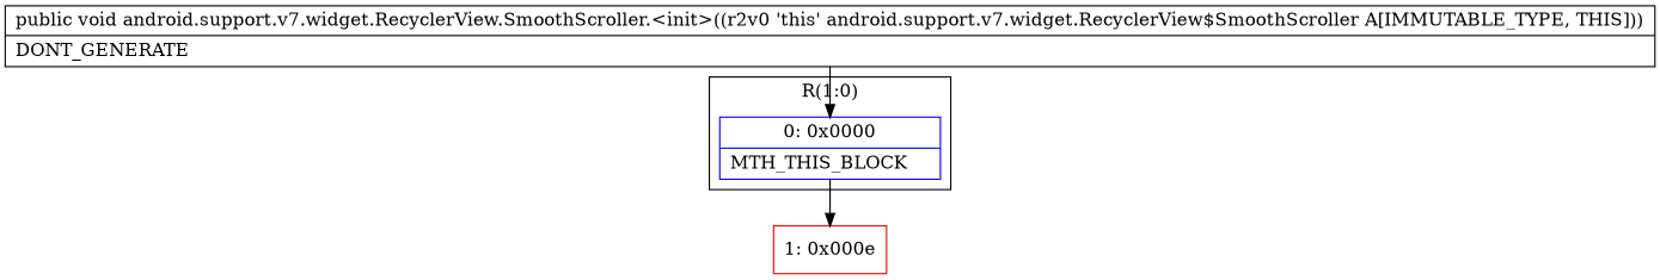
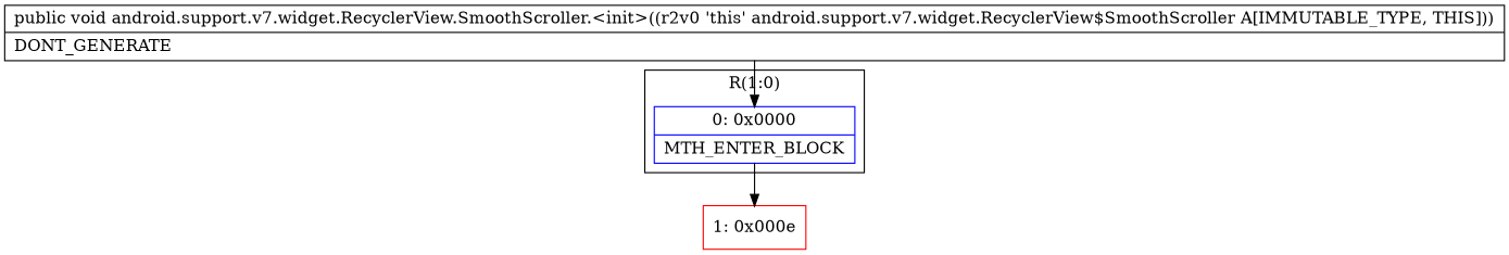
  digraph {
    node [shape=record]
-   n1 [color=blue label="{0\:\ 0x0000|MTH_THIS_BLOCK\l}"]
+   n1 [color=blue label="{0\:\ 0x0000|MTH_ENTER_BLOCK\l}"]
    n2 [color=red label="{1\:\ 0x000e}"]
    n3 [label="{public void android.support.v7.widget.RecyclerView.SmoothScroller.\<init\>((r2v0 'this' android.support.v7.widget.RecyclerView$SmoothScroller A[IMMUTABLE_TYPE, THIS]))  | DONT_GENERATE\l}"]
    subgraph cluster_1 {
      label="R(1:0)"
      n1
    }
    n1 -> n2
    n3 -> n1
  }
